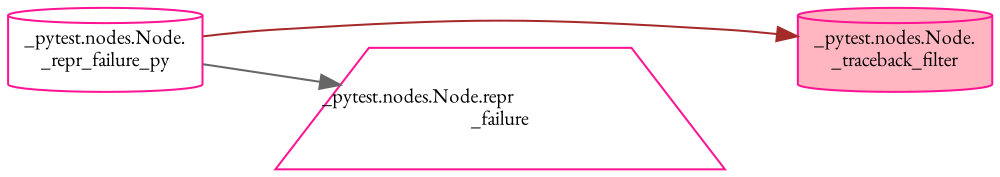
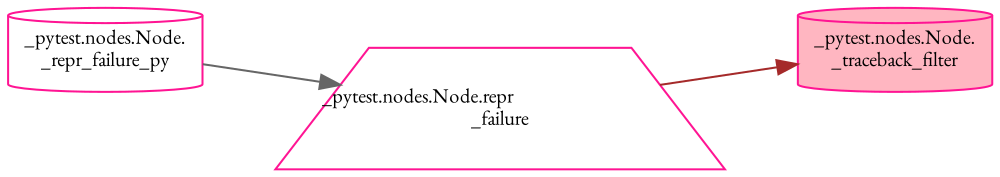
  digraph {
    fontname="EB Garamond"
    rankdir=RL
    node [color=deeppink fillcolor=white fontname="EB Garamond" fontsize=10 shape=cylinder style=filled]
    edge [dir=back fontname="EB Garamond" fontsize=10 labelfontname=Helvetica labelfontsize=10 style=solid]
    n1 [fillcolor=lightpink fontcolor=black height=0.2 label="_pytest.nodes.Node.\l_traceback_filter" width=0.4]
    n2 [height=0.2 label="_pytest.nodes.Node.\l_repr_failure_py" width=0.4]
    n3 [height=0.2 label="_pytest.nodes.Node.repr\l_failure" shape=trapezium width=0.4]
-   n1 -> n2 [color=brown]
+   n1 -> n3 [color=brown]
    n3 -> n2 [color=gray40]
  }
